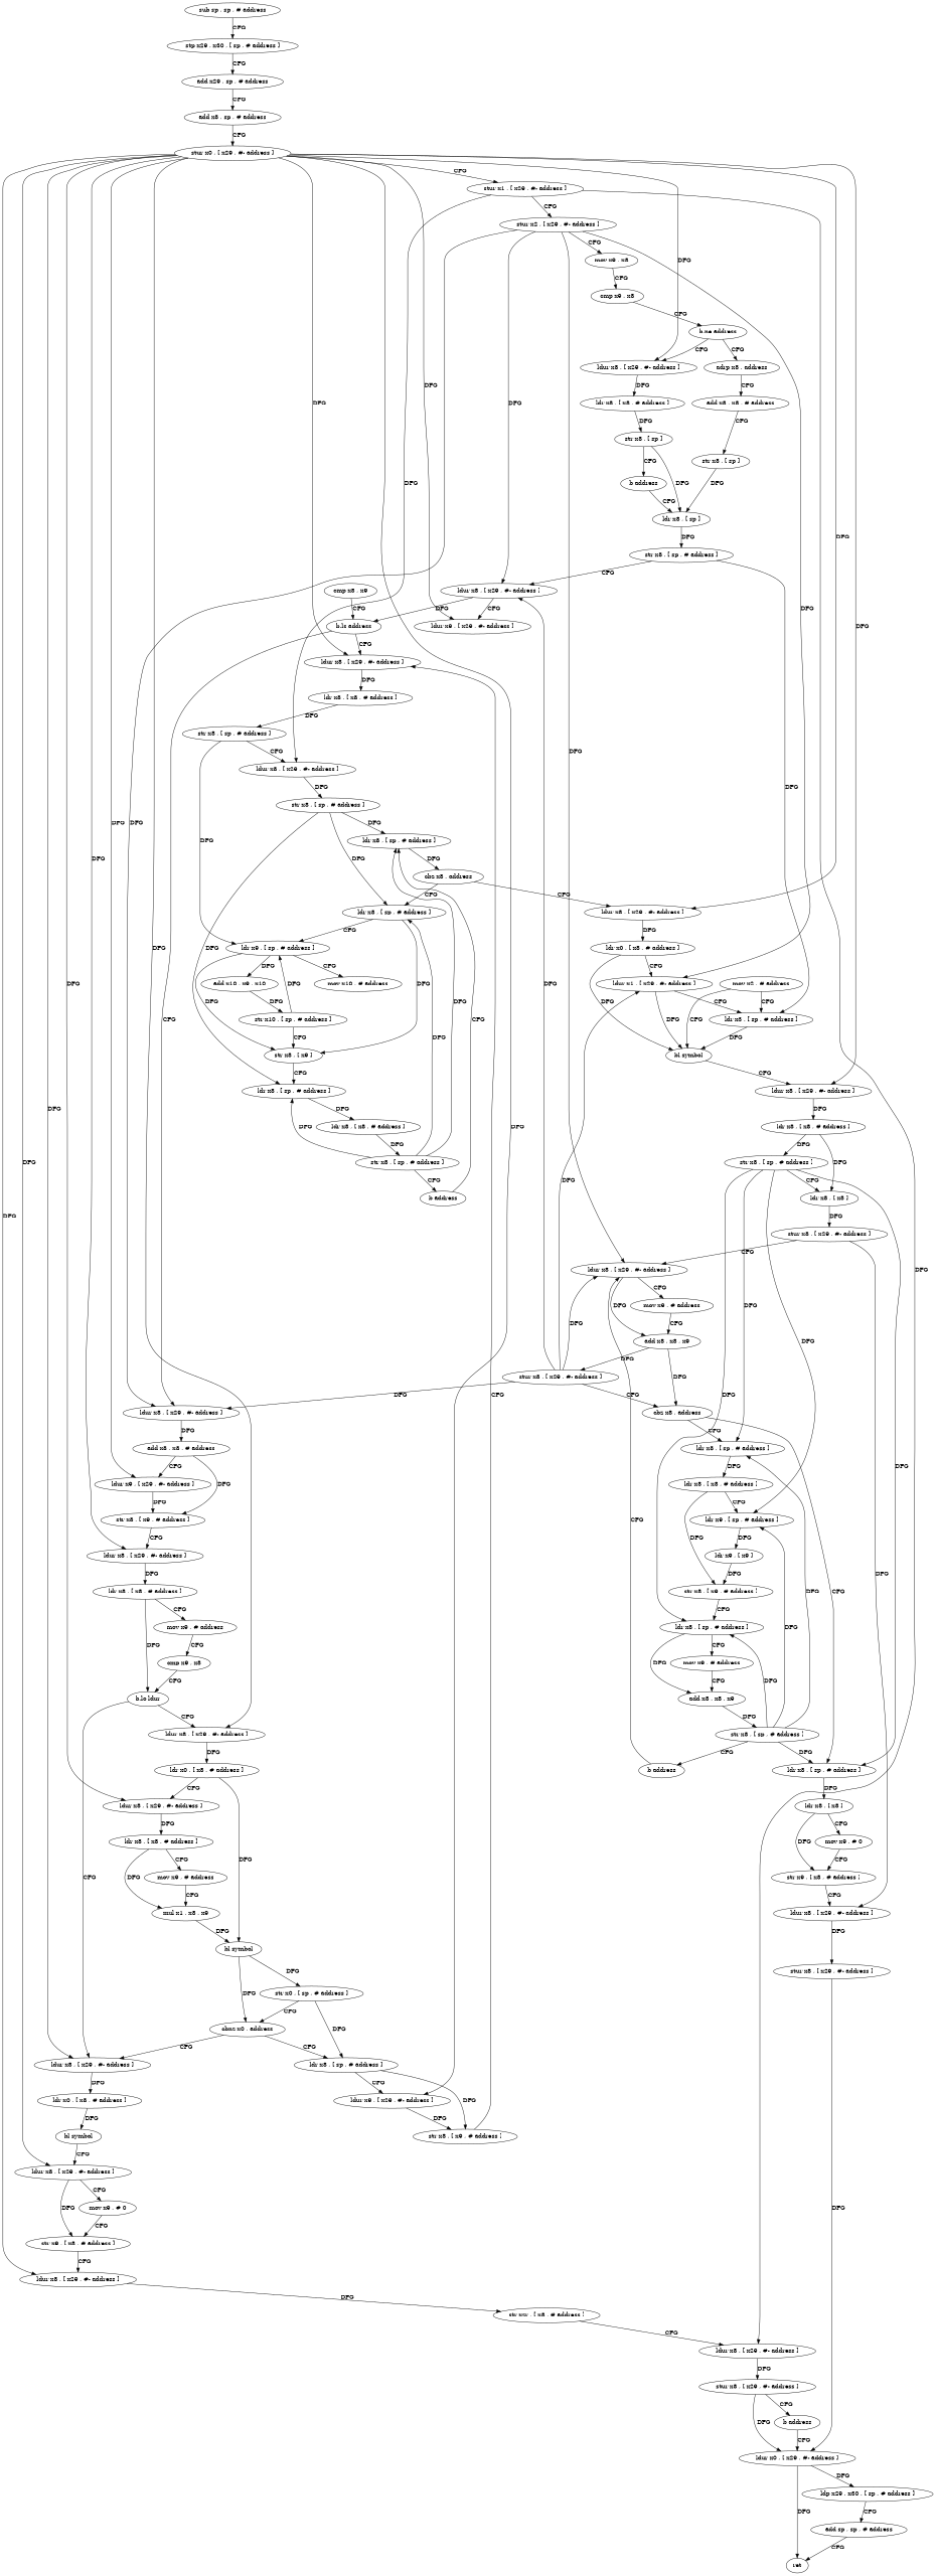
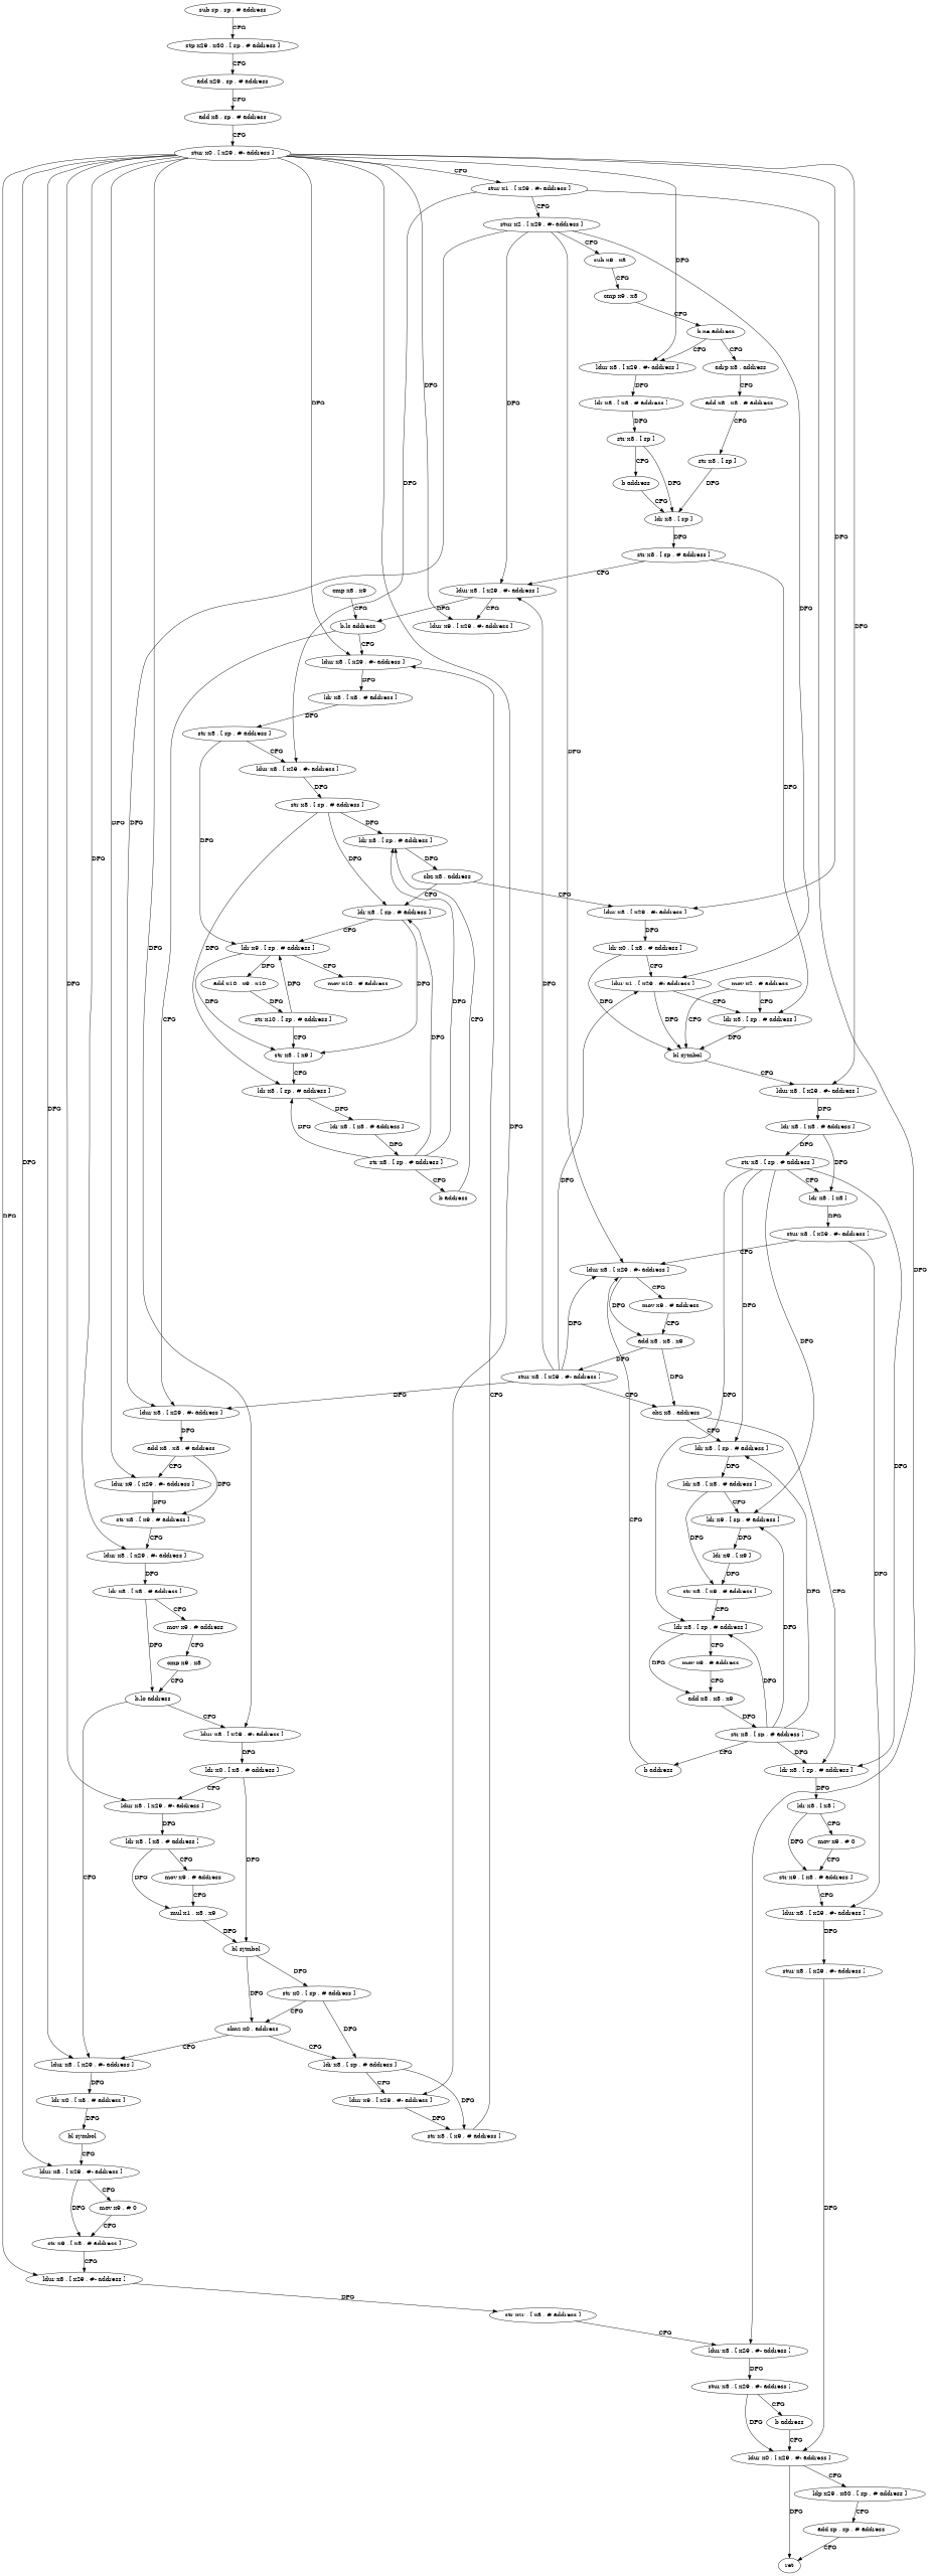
  digraph {
    n1 [label="sub sp , sp , # address"]
    n2 [label="stp x29 , x30 , [ sp , # address ]"]
    n3 [label="add x29 , sp , # address"]
    n4 [label="add x8 , sp , # address"]
    n5 [label="stur x0 , [ x29 , #- address ]"]
    n6 [label="stur x1 , [ x29 , #- address ]"]
    n7 [label="ldur x8 , [ x29 , #- address ]"]
    n8 [label="ldur x8 , [ x29 , #- address ]"]
    n9 [label="ldur x9 , [ x29 , #- address ]"]
    n10 [label="ldur x8 , [ x29 , #- address ]"]
    n11 [label="ldur x8 , [ x29 , #- address ]"]
    n12 [label="ldur x8 , [ x29 , #- address ]"]
    n13 [label="ldur x9 , [ x29 , #- address ]"]
    n14 [label="ldur x8 , [ x29 , #- address ]"]
    n15 [label="ldur x8 , [ x29 , #- address ]"]
    n16 [label="ldur x8 , [ x29 , #- address ]"]
    n17 [label="ldur x8 , [ x29 , #- address ]"]
    n18 [label="ldur x8 , [ x29 , #- address ]"]
    n19 [label="ldur x9 , [ x29 , #- address ]"]
    n20 [label="stur x2 , [ x29 , #- address ]"]
    n21 [label="ldur x8 , [ x29 , #- address ]"]
    n22 [label="ldur x8 , [ x29 , #- address ]"]
    n23 [label="ldr x8 , [ x8 , # address ]"]
    n24 [label="ldr x8 , [ x8 , # address ]"]
    n25 [label="str x8 , [ x9 , # address ]"]
    n26 [label="ldr x8 , [ x8 , # address ]"]
    n27 [label="ldr x0 , [ x8 , # address ]"]
    n28 [label="ldr x0 , [ x8 , # address ]"]
    n29 [label="ldr x0 , [ x8 , # address ]"]
    n30 [label="ldr x8 , [ x8 , # address ]"]
    n31 [label="mov x9 , # 0"]
    n32 [label="str x9 , [ x8 , # address ]"]
    n33 [label="str xzr , [ x8 , # address ]"]
    n34 [label="ldr x8 , [ x8 , # address ]"]
    n35 [label="str x8 , [ x9 , # address ]"]
-   n36 [label="mov x9 , x8"]
+   n36 [label="sub x9 , x8"]
    n37 [label="ldur x8 , [ x29 , #- address ]"]
    n38 [label="ldur x8 , [ x29 , #- address ]"]
    n39 [label="ldur x1 , [ x29 , #- address ]"]
    n40 [label="ldur x8 , [ x29 , #- address ]"]
    n41 [label="str x8 , [ sp , # address ]"]
    n42 [label="stur x8 , [ x29 , #- address ]"]
    n43 [label="cmp x9 , x8"]
    n44 [label="add x8 , x8 , # address"]
    n45 [label="b.ls address"]
    n46 [label="ldr x3 , [ sp , # address ]"]
    n47 [label="bl symbol"]
    n48 [label="mov x9 , # address"]
    n49 [label="add x8 , x8 , x9"]
    n50 [label="b.ne address"]
    n51 [label="adrp x8 , address"]
    n52 [label="add x8 , x8 , # address"]
    n53 [label="str x8 , [ sp ]"]
    n54 [label="str x8 , [ sp ]"]
    n55 [label="ldr x8 , [ sp ]"]
    n56 [label="str x8 , [ sp , # address ]"]
    n57 [label="b address"]
    n58 [label="str x8 , [ sp , # address ]"]
    n59 [label="ldr x9 , [ sp , # address ]"]
    n60 [label="str x8 , [ x9 ]"]
    n61 [label="mov x10 , # address"]
    n62 [label="add x10 , x9 , x10"]
    n63 [label="ldr x8 , [ sp , # address ]"]
    n64 [label="ldr x8 , [ sp , # address ]"]
    n65 [label="ldr x8 , [ sp , # address ]"]
    n66 [label="cbz x8 , address"]
    n67 [label="ldr x8 , [ x8 , # address ]"]
    n68 [label="mov x9 , # address"]
-   n69 [label="b.lo ldur"]
+   n69 [label="b.lo address"]
    n70 [label="cmp x9 , x8"]
    n71 [label="bl symbol"]
    n72 [label="bl symbol"]
    n73 [label="cmp x8 , x9"]
    n74 [label="mov x2 , # address"]
    n75 [label="str x8 , [ sp , # address ]"]
    n76 [label="ldr x8 , [ x8 ]"]
    n77 [label="ldr x8 , [ sp , # address ]"]
    n78 [label="ldr x8 , [ sp , # address ]"]
    n79 [label="ldr x9 , [ sp , # address ]"]
    n80 [label="ldr x8 , [ sp , # address ]"]
    n81 [label="stur x8 , [ x29 , #- address ]"]
    n82 [label="ldr x8 , [ x8 ]"]
    n83 [label="ldr x8 , [ x8 , # address ]"]
    n84 [label="ldr x9 , [ x9 ]"]
    n85 [label="mov x9 , # address"]
    n86 [label="add x8 , x8 , x9"]
    n87 [label="ldur x8 , [ x29 , #- address ]"]
    n88 [label="stur x8 , [ x29 , #- address ]"]
    n89 [label="stur x8 , [ x29 , #- address ]"]
    n90 [label="cbz x8 , address"]
    n91 [label="str x10 , [ sp , # address ]"]
    n92 [label="str x8 , [ sp , # address ]"]
    n93 [label="b address"]
    n94 [label="b address"]
    n95 [label="ldur x0 , [ x29 , #- address ]"]
    n96 [label="ldp x29 , x30 , [ sp , # address ]"]
    n97 [label=ret]
    n98 [label="add sp , sp , # address"]
    n99 [label="str x0 , [ sp , # address ]"]
    n100 [label="cbnz x0 , address"]
    n101 [label="mov x9 , # address"]
    n102 [label="mul x1 , x8 , x9"]
    n103 [label="ldr x8 , [ sp , # address ]"]
    n104 [label="mov x9 , # 0"]
    n105 [label="str x9 , [ x8 , # address ]"]
    n106 [label="str x8 , [ x9 , # address ]"]
    n107 [label="str x8 , [ sp , # address ]"]
    n108 [label="b address"]
    n1 -> n2 [label=CFG]
    n2 -> n3 [label=CFG]
    n3 -> n4 [label=CFG]
    n4 -> n5 [label=CFG]
    n5 -> n6 [label=CFG]
    n5 -> n7 [label=DFG]
    n5 -> n8 [label=DFG]
    n5 -> n9 [label=DFG]
    n5 -> n10 [label=DFG]
    n5 -> n11 [label=DFG]
    n5 -> n12 [label=DFG]
    n5 -> n13 [label=DFG]
    n5 -> n14 [label=DFG]
    n5 -> n15 [label=DFG]
    n5 -> n16 [label=DFG]
    n5 -> n17 [label=DFG]
    n5 -> n18 [label=DFG]
    n5 -> n19 [label=DFG]
    n6 -> n20 [label=CFG]
    n6 -> n21 [label=DFG]
    n6 -> n22 [label=DFG]
    n7 -> n23 [label=DFG]
    n8 -> n24 [label=DFG]
    n9 -> n25 [label=DFG]
    n10 -> n26 [label=DFG]
    n11 -> n27 [label=DFG]
    n12 -> n28 [label=DFG]
    n14 -> n29 [label=DFG]
    n15 -> n30 [label=DFG]
    n16 -> n31 [label=CFG]
    n16 -> n32 [label=DFG]
    n17 -> n33 [label=DFG]
    n18 -> n34 [label=DFG]
    n19 -> n35 [label=DFG]
    n20 -> n36 [label=CFG]
    n20 -> n37 [label=DFG]
    n20 -> n38 [label=DFG]
    n20 -> n39 [label=DFG]
    n20 -> n40 [label=DFG]
    n21 -> n41 [label=DFG]
    n22 -> n42 [label=DFG]
    n23 -> n54 [label=DFG]
    n24 -> n58 [label=DFG]
    n25 -> n10 [label=CFG]
    n26 -> n68 [label=CFG]
    n26 -> n69 [label=DFG]
    n27 -> n71 [label=DFG]
    n28 -> n18 [label=CFG]
    n28 -> n72 [label=DFG]
    n29 -> n39 [label=CFG]
    n29 -> n47 [label=DFG]
    n30 -> n75 [label=DFG]
    n30 -> n76 [label=DFG]
    n31 -> n32 [label=CFG]
    n32 -> n17 [label=CFG]
    n33 -> n22 [label=CFG]
    n34 -> n101 [label=CFG]
    n34 -> n102 [label=DFG]
    n35 -> n8 [label=CFG]
    n36 -> n43 [label=CFG]
    n37 -> n44 [label=DFG]
    n38 -> n13 [label=CFG]
    n38 -> n45 [label=DFG]
    n39 -> n46 [label=CFG]
    n39 -> n47 [label=DFG]
    n40 -> n48 [label=CFG]
    n40 -> n49 [label=DFG]
    n41 -> n63 [label=DFG]
    n41 -> n64 [label=DFG]
    n41 -> n65 [label=DFG]
    n42 -> n94 [label=CFG]
    n42 -> n95 [label=DFG]
    n43 -> n50 [label=CFG]
    n44 -> n9 [label=CFG]
    n44 -> n25 [label=DFG]
    n45 -> n8 [label=CFG]
    n45 -> n37 [label=CFG]
    n46 -> n47 [label=DFG]
    n47 -> n15 [label=CFG]
    n48 -> n49 [label=CFG]
    n49 -> n89 [label=DFG]
    n49 -> n90 [label=DFG]
    n50 -> n7 [label=CFG]
    n50 -> n51 [label=CFG]
    n51 -> n52 [label=CFG]
    n52 -> n53 [label=CFG]
    n53 -> n55 [label=DFG]
    n54 -> n55 [label=DFG]
    n54 -> n57 [label=CFG]
    n55 -> n56 [label=DFG]
    n56 -> n38 [label=CFG]
    n56 -> n46 [label=DFG]
    n57 -> n55 [label=CFG]
    n58 -> n21 [label=CFG]
    n58 -> n59 [label=DFG]
    n59 -> n60 [label=DFG]
    n59 -> n61 [label=CFG]
    n59 -> n62 [label=DFG]
    n60 -> n65 [label=CFG]
    n62 -> n91 [label=DFG]
    n63 -> n66 [label=DFG]
    n64 -> n59 [label=CFG]
    n64 -> n60 [label=DFG]
    n65 -> n67 [label=DFG]
    n66 -> n14 [label=CFG]
    n66 -> n64 [label=CFG]
    n67 -> n92 [label=DFG]
    n68 -> n70 [label=CFG]
    n69 -> n11 [label=CFG]
    n69 -> n12 [label=CFG]
    n70 -> n69 [label=CFG]
    n71 -> n16 [label=CFG]
    n72 -> n99 [label=DFG]
    n72 -> n100 [label=DFG]
    n73 -> n45 [label=CFG]
    n74 -> n46 [label=CFG]
    n74 -> n47 [label=CFG]
    n75 -> n76 [label=CFG]
    n75 -> n77 [label=DFG]
    n75 -> n78 [label=DFG]
    n75 -> n79 [label=DFG]
    n75 -> n80 [label=DFG]
    n76 -> n81 [label=DFG]
    n77 -> n82 [label=DFG]
    n78 -> n83 [label=DFG]
    n79 -> n84 [label=DFG]
    n80 -> n85 [label=CFG]
    n80 -> n86 [label=DFG]
    n81 -> n40 [label=CFG]
    n81 -> n87 [label=DFG]
    n82 -> n104 [label=CFG]
    n82 -> n105 [label=DFG]
    n83 -> n79 [label=CFG]
    n83 -> n106 [label=DFG]
    n84 -> n106 [label=DFG]
    n85 -> n86 [label=CFG]
    n86 -> n107 [label=DFG]
    n87 -> n88 [label=DFG]
    n88 -> n95 [label=DFG]
    n89 -> n37 [label=DFG]
    n89 -> n38 [label=DFG]
    n89 -> n39 [label=DFG]
    n89 -> n40 [label=DFG]
    n89 -> n90 [label=CFG]
    n90 -> n77 [label=CFG]
    n90 -> n78 [label=CFG]
    n91 -> n59 [label=DFG]
    n91 -> n60 [label=CFG]
    n92 -> n63 [label=DFG]
    n92 -> n64 [label=DFG]
    n92 -> n65 [label=DFG]
    n92 -> n93 [label=CFG]
    n93 -> n63 [label=CFG]
    n94 -> n95 [label=CFG]
-   n95 -> n96 [label=DFG]
+   n95 -> n96 [label=CFG]
    n95 -> n97 [label=DFG]
    n96 -> n98 [label=CFG]
    n98 -> n97 [label=CFG]
    n99 -> n100 [label=CFG]
    n99 -> n103 [label=DFG]
    n100 -> n11 [label=CFG]
    n100 -> n103 [label=CFG]
    n101 -> n102 [label=CFG]
    n102 -> n72 [label=DFG]
    n103 -> n19 [label=CFG]
    n103 -> n35 [label=DFG]
    n104 -> n105 [label=CFG]
    n105 -> n87 [label=CFG]
    n106 -> n80 [label=CFG]
    n107 -> n77 [label=DFG]
    n107 -> n78 [label=DFG]
    n107 -> n79 [label=DFG]
    n107 -> n80 [label=DFG]
    n107 -> n108 [label=CFG]
    n108 -> n40 [label=CFG]
  }
